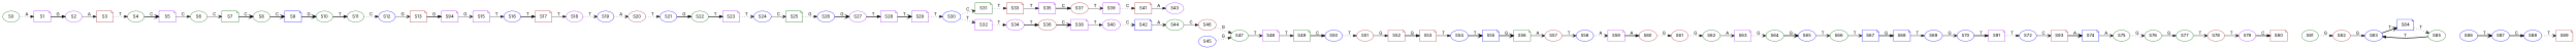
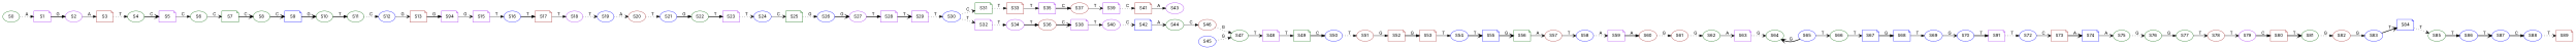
  strict digraph {
    fontname=Inter
    rankdir=LR
    node [color=blue fontname=Inter shape=ellipse]
    edge [arrowhead=normal fontname=Inter style=bold]
    S0 [color=darkgreen]
    S1 [color=purple shape=note]
    S2 [color=purple]
    S3 [color=brown shape=note]
    S4 [color=darkgreen]
    S5 [color=purple shape=note]
    S6 [color=darkgreen]
    S7 [color=darkgreen shape=note]
    S8 [color=darkgreen]
    S9 [shape=note]
    S10 [color=darkgreen]
    S11 [color=darkgreen]
    S12
    S13 [color=brown shape=note]
    n15 [color=purple label=S94 shape=note]
    S15 [color=purple shape=note]
    S16
    S17 [color=brown shape=note]
    S18 [color=purple]
    S19
    S20 [color=brown]
    S21
    S22 [color=darkgreen]
    S23 [color=purple shape=note]
    S24
    S25 [color=darkgreen shape=note]
    S26
    S27 [color=purple]
    S28 [color=purple shape=note]
    S29 [color=purple shape=note]
    S30
    S31 [color=darkgreen shape=note]
    S32 [color=purple shape=note]
    S33 [color=brown shape=note]
    S34 [color=purple]
    S35 [color=purple shape=note]
    S36 [color=brown]
    S37 [color=brown]
    S38 [color=purple shape=note]
    S39 [color=purple shape=note]
    S40 [color=purple]
    S41 [color=brown shape=note]
    S42 [shape=note]
    S43 [color=purple]
    S44 [color=darkgreen]
    S46 [color=brown]
    S47 [color=darkgreen]
    S45
    S48 [color=purple shape=note]
    S49 [color=darkgreen shape=note]
    S50
    S51 [color=brown]
    S52 [color=brown shape=note]
    S53 [color=brown shape=note]
    S54
    S55 [shape=note]
    S56 [color=darkgreen shape=note]
    S57 [color=brown]
    S58
    S59 [color=purple shape=note]
    S60 [color=brown]
    S61 [color=brown]
    S62 [color=darkgreen]
    S63 [color=purple shape=note]
    S64 [color=darkgreen]
    S65
    S66 [color=darkgreen]
    S67 [shape=note]
    S68 [shape=note]
    S69
    S70
    n72 [color=purple label=S91 shape=note]
    S72
-   S73 [color=brown shape=note label=S93]
+   S73 [color=brown shape=note]
    S74 [shape=note]
    S75 [color=darkgreen]
    S76 [color=darkgreen]
    S77 [color=darkgreen]
    S78 [color=brown]
    S79 [color=purple]
    S80 [color=brown shape=note]
    S81 [color=darkgreen]
    S82 [color=brown]
    S83
    S84 [shape=note]
    S85 [color=darkgreen]
    S86
    S87
    S88
    S89 [color=brown shape=note]
    S0 -> S1 [label=A style=dotted]
    S1 -> S2 [label=G]
    S2 -> S3 [label=A style=solid]
    S3 -> S4 [label=T style=dotted]
    S4 -> S5 [arrowhead=vee label=C]
    S5 -> S6 [label=C style=solid]
    S6 -> S7 [arrowhead=vee label=C style=solid]
    S7 -> S8 [arrowhead=vee label=C]
    S8 -> S9 [arrowhead=vee label=C]
    S9 -> S10 [arrowhead=vee label=G]
    S10 -> S11 [label=T]
    S11 -> S12 [label=C style=dotted]
    S12 -> S13 [arrowhead=vee label=G style=solid]
    S13 -> n15 [label=G]
    n15 -> S15 [arrowhead=vee label=G style=solid]
    S15 -> S16 [label=T style=solid]
    S16 -> S17 [label=T]
    S17 -> S18 [label=T style=solid]
    S18 -> S19 [arrowhead=vee label=T style=dotted]
    S19 -> S20 [arrowhead=vee label=A style=dotted]
    S20 -> S21 [label=T style=dotted]
    S21 -> S22 [label=G]
    S22 -> S23 [label=T]
    S23 -> S24 [arrowhead=vee label=T style=dotted]
    S24 -> S25 [arrowhead=vee label=C style=solid]
    S25 -> S26 [label=G style=dotted]
    S26 -> S27 [arrowhead=vee label=G]
    S27 -> S28 [label=T]
    S28 -> S29 [arrowhead=vee label=T]
    S29 -> S30 [label=T style=dotted]
    S30 -> S31 [arrowhead=vee label=C style=dotted]
    S30 -> S32 [arrowhead=vee label=T style=dotted]
    S31 -> S33 [label=T style=dotted]
    S32 -> S34 [label=T style=dotted]
    S33 -> S35 [label=T style=solid]
    S34 -> S36 [label=T]
    S35 -> S37 [label=C]
    S36 -> S38 [arrowhead=vee label=C]
    S37 -> S39 [arrowhead=vee label=T style=solid]
    S38 -> S40 [label=T style=solid]
    S39 -> S41 [label=C style=dotted]
    S40 -> S42 [arrowhead=vee label=C style=dotted]
    S41 -> S43 [label=A style=solid]
    S42 -> S44 [arrowhead=vee label=A style=solid]
    S44 -> S46 [label=C style=solid]
    S46 -> S47 [label=G style=dotted]
    S47 -> S48 [arrowhead=vee label=T style=solid]
    S45 -> S47 [label=G style=dotted]
    S48 -> S49 [label=T style=solid]
    S49 -> S50 [label=C]
    S50 -> S51 [label=T style=dotted]
    S51 -> S52 [label=G style=solid]
    S52 -> S53 [label=G]
    S53 -> S54 [label=T style=solid]
    S54 -> S55 [arrowhead=vee label=T]
    S55 -> S56 [arrowhead=vee label=G]
    S56 -> S57 [arrowhead=vee label=A style=solid]
    S57 -> S58 [arrowhead=vee label=T style=solid]
    S58 -> S59 [arrowhead=vee label=A style=dotted]
    S59 -> S60 [label=A]
    S60 -> S61 [label=G style=dotted]
    S61 -> S62 [label=G style=dotted]
    S62 -> S63 [arrowhead=vee label=A style=solid]
    S63 -> S64 [arrowhead=vee label=G style=dotted]
-   S64 -> S65 [arrowhead=vee label=G]
+   S65 -> S64 [arrowhead=vee label=G]
    S65 -> S66 [arrowhead=vee label=T style=solid]
    S66 -> S67 [arrowhead=vee label=T style=solid]
    S67 -> S68 [label=G]
    S68 -> S69 [label=T style=solid]
    S69 -> S70 [arrowhead=vee label=G style=solid]
    S70 -> n72 [label=T]
    n72 -> S72 [label=T style=dotted]
    S72 -> S73 [arrowhead=vee label=C style=solid]
    S73 -> S74 [arrowhead=vee label=A]
    S74 -> S75 [arrowhead=vee label=A style=solid]
    S75 -> S76 [arrowhead=vee label=G style=dotted]
    S76 -> S77 [label=G style=solid]
    S77 -> S78 [arrowhead=vee label=T style=solid]
    S78 -> S79 [arrowhead=vee label=T style=solid]
    S79 -> S80 [label=C]
+   S80 -> S81 [arrowhead=vee label=T]
    S81 -> S82 [label=G style=dotted]
    S82 -> S83 [label=G style=solid]
    S83 -> S84 [arrowhead=vee label=T]
    S84 -> S85 [arrowhead=vee label=T style=dotted]
-   S85 -> S83 [label=T]
+   S85 -> S86 [label=T]
    S86 -> S87 [arrowhead=vee label=T]
    S87 -> S88 [label=C]
    S88 -> S89 [arrowhead=vee label=T style=dotted]
  }
